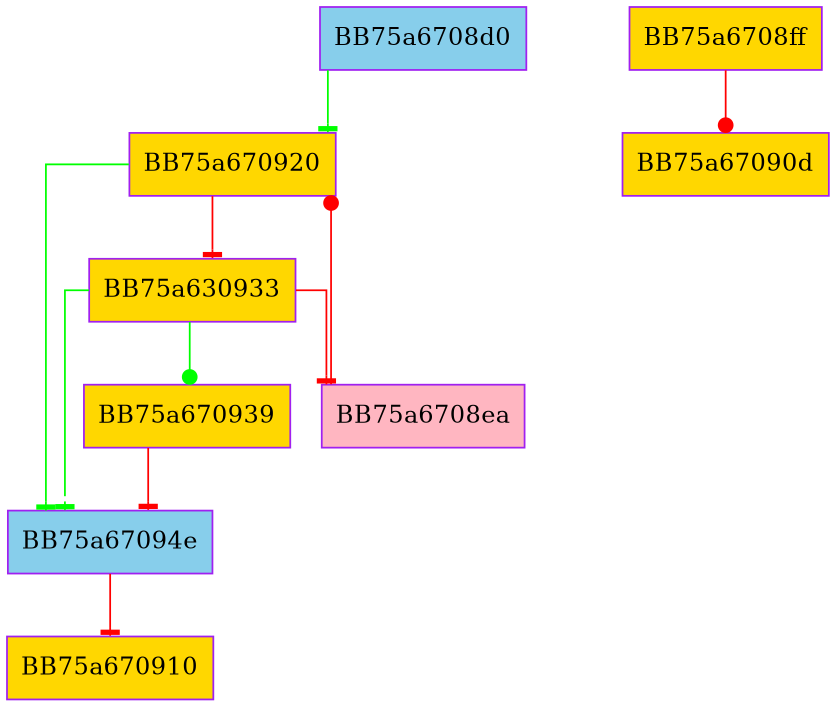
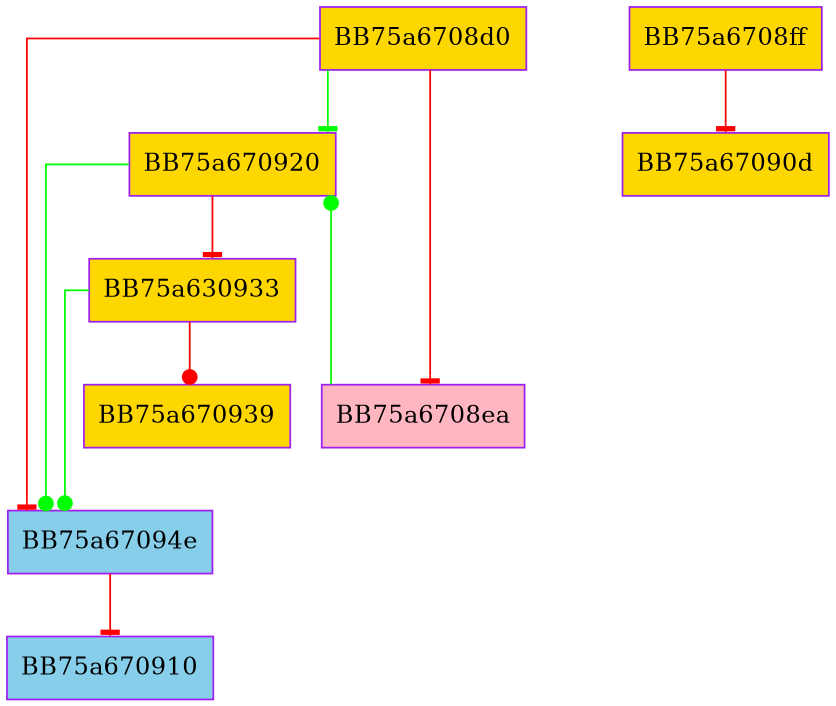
  digraph {
    splines=ortho
    node [color=purple fillcolor=gold shape=box style=filled]
    edge [arrowhead=tee color=red]
-   BB75a6708d0 [fillcolor=skyblue]
+   BB75a6708d0
    BB75a670920
    BB75a6708ea [fillcolor=lightpink]
    BB75a67094e [fillcolor=skyblue]
    n5 [label=BB75a630933]
-   BB75a670910
+   BB75a670910 [fillcolor=skyblue]
    BB75a670939
    BB75a6708ff
    BB75a67090d
    BB75a6708d0 -> BB75a670920 [color=green]
-   n5 -> BB75a6708ea
-   BB75a670920 -> BB75a67094e [color=green]
+   BB75a6708d0 -> BB75a6708ea
+   BB75a670920 -> BB75a67094e [arrowhead=dot color=green]
    BB75a670920 -> n5
-   BB75a6708ea -> BB75a670920 [arrowhead=dot]
+   BB75a6708ea -> BB75a670920 [arrowhead=dot color=green]
    BB75a67094e -> BB75a670910
-   n5 -> BB75a67094e [color=green]
-   n5 -> BB75a670939 [arrowhead=dot color=green]
-   BB75a670939 -> BB75a67094e
-   BB75a6708ff -> BB75a67090d [arrowhead=dot]
+   n5 -> BB75a67094e [arrowhead=dot color=green]
+   n5 -> BB75a670939 [arrowhead=dot]
+   BB75a6708d0 -> BB75a67094e
+   BB75a6708ff -> BB75a67090d
  }
